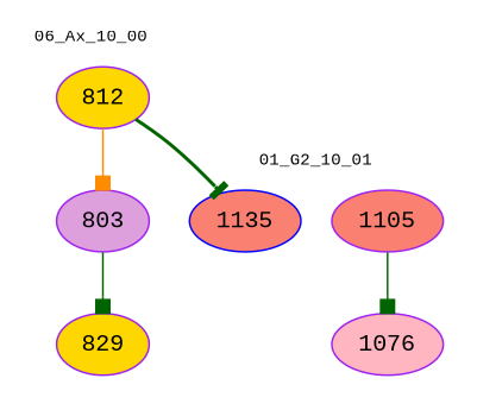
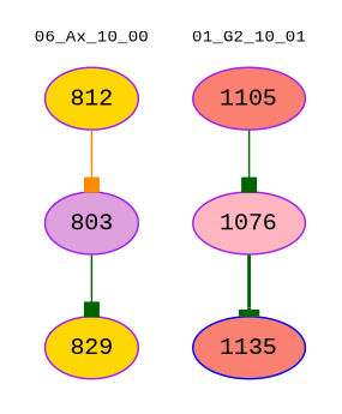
  digraph {
    fontname="Liberation Mono"
    node [color=purple fillcolor=gold fontname="Liberation Mono" style=filled]
    edge [arrowhead=box color=darkgreen fontname="Liberation Mono" style=solid]
    n1 [label=812]
    n2 [fillcolor=plum label=803]
    n3 [label=829]
    n4 [fillcolor=salmon label=1105]
    n5 [fillcolor=lightpink label=1076]
    n6 [color=blue fillcolor=salmon label=1135]
    subgraph cluster_1 {
      color=white
      fontsize=10
      label="06_Ax_10_00"
      n1
      n2
      n3
    }
    subgraph cluster_2 {
      color=white
      fontsize=10
      label="01_G2_10_01"
      n4
      n5
      n6
    }
    n1 -> n2 [color=darkorange]
    n2 -> n3
    n4 -> n5
-   n1 -> n6 [arrowhead=tee style=bold]
+   n5 -> n6 [arrowhead=tee style=bold]
  }
